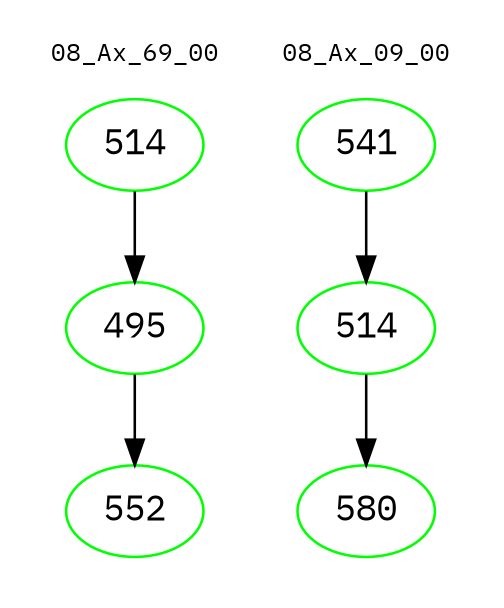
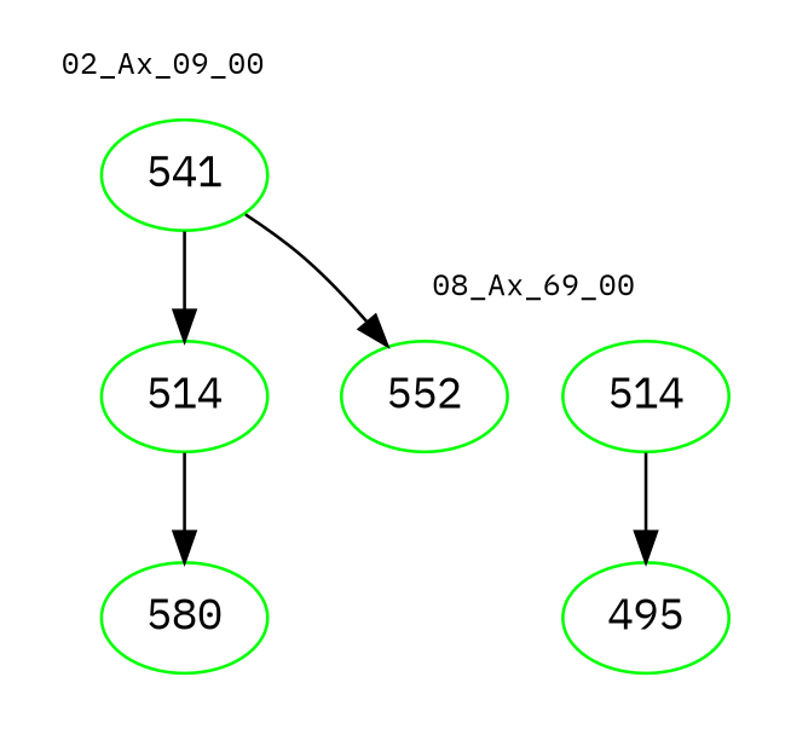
  digraph {
    fontname="IBM Plex Mono"
    node [color=green fontname="IBM Plex Mono"]
    edge [color=black fontname="IBM Plex Mono"]
    n1 [label=514]
    n2 [label=495]
    n3 [label=552]
    n4 [label=541]
    n5 [label=514]
    n6 [label=580]
    subgraph cluster_1 {
      color=white
      fontsize=10
      label="08_Ax_69_00"
      n1
      n2
      n3
    }
    subgraph cluster_2 {
      color=white
      fontsize=10
-     label="08_Ax_09_00"
+     label="02_Ax_09_00"
      n4
      n5
      n6
    }
    n1 -> n2
-   n2 -> n3
+   n4 -> n3
    n4 -> n5
    n5 -> n6
  }
